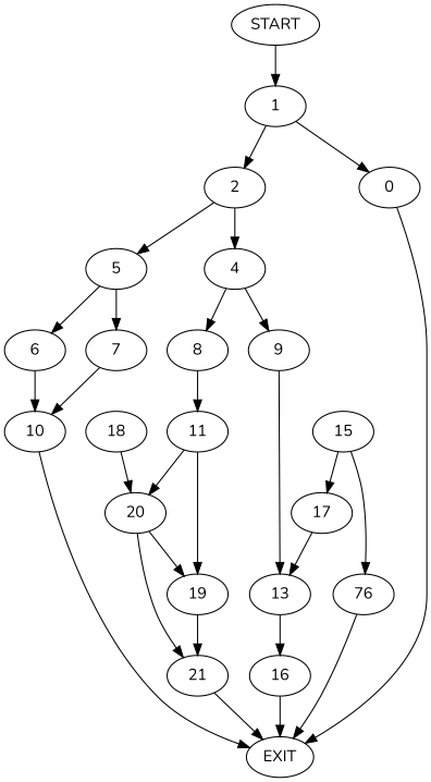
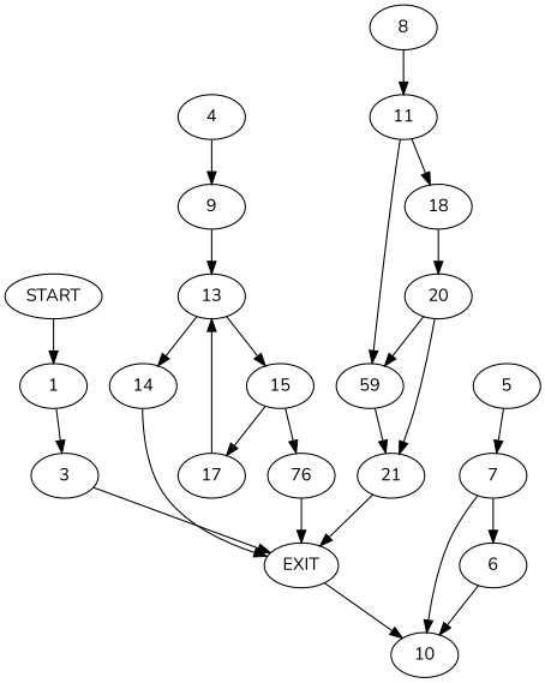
  digraph {
    fontname=Nunito
    node [fontname=Nunito]
    edge [fontname=Nunito]
    n1 [label=START]
    1
-   2
-   3 [label=0]
+   3
    n5 [label=EXIT]
    4
    5
    8
    9
    6
    7
    11
    13
    10
    18
-   19
-   14 [label=16]
+   19 [label=59]
+   14
    15
    20
    21
    n21 [label=76]
    17
    n1 -> 1
-   1 -> 2
    1 -> 3
-   2 -> 4
-   2 -> 5
    3 -> n5
-   4 -> 8
    4 -> 9
-   5 -> 6
+   7 -> 6
    5 -> 7
    8 -> 11
    9 -> 13
    6 -> 10
    7 -> 10
-   11 -> 20
+   11 -> 18
    11 -> 19
    13 -> 14
-   10 -> n5
+   13 -> 15
+   n5 -> 10
    18 -> 20
    19 -> 21
    14 -> n5
    15 -> n21
    15 -> 17
    20 -> 19
    20 -> 21
    21 -> n5
    n21 -> n5
    17 -> 13
  }
